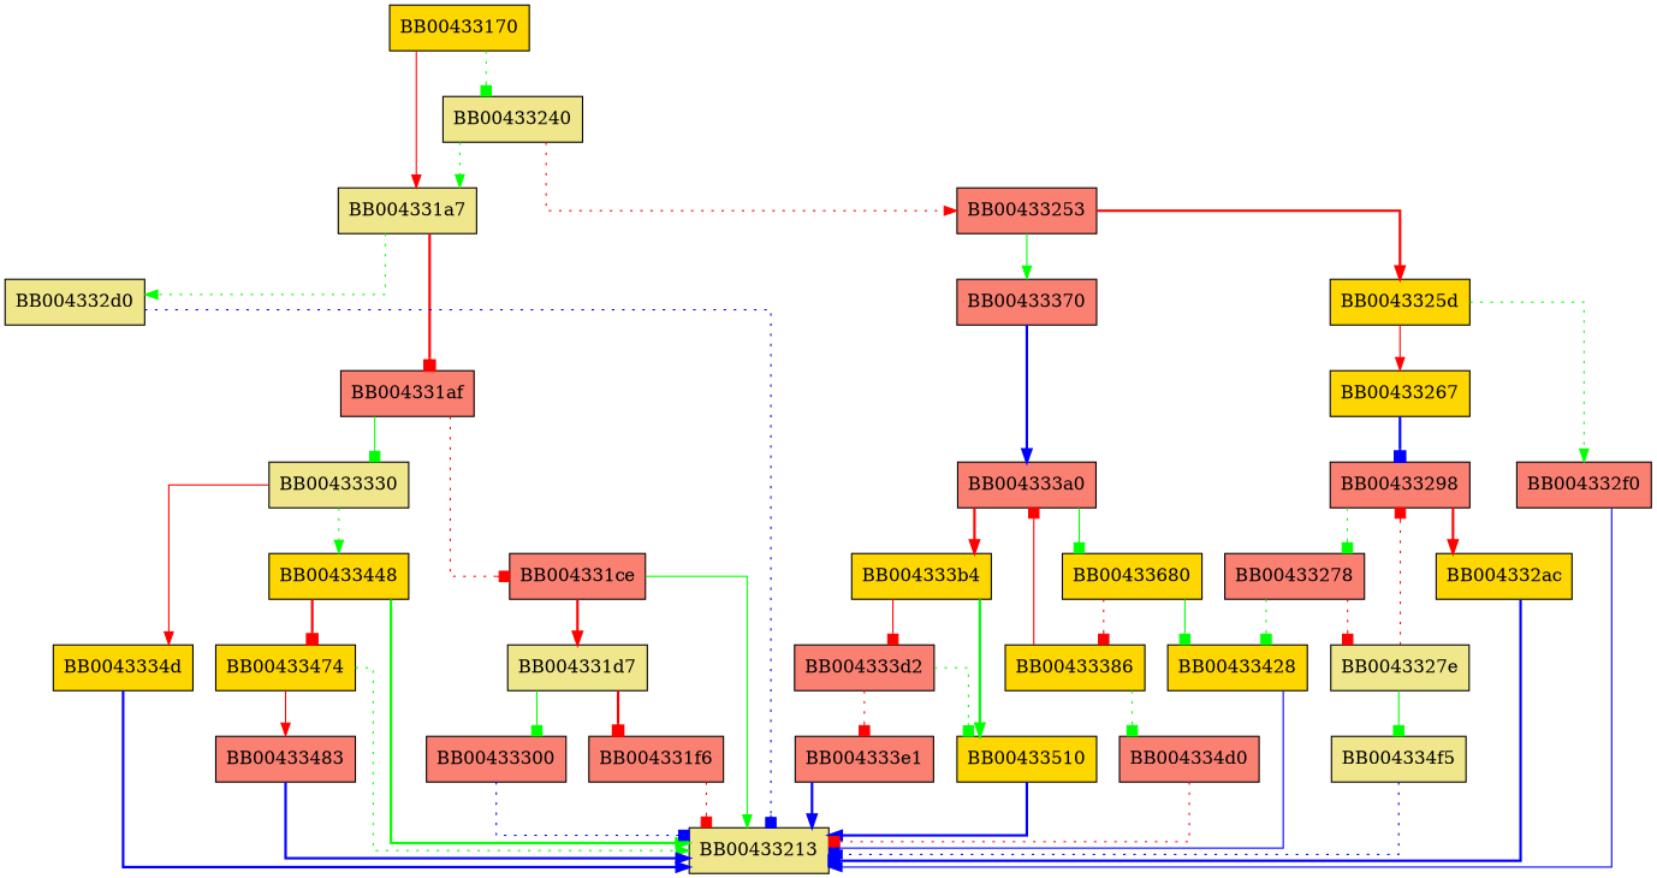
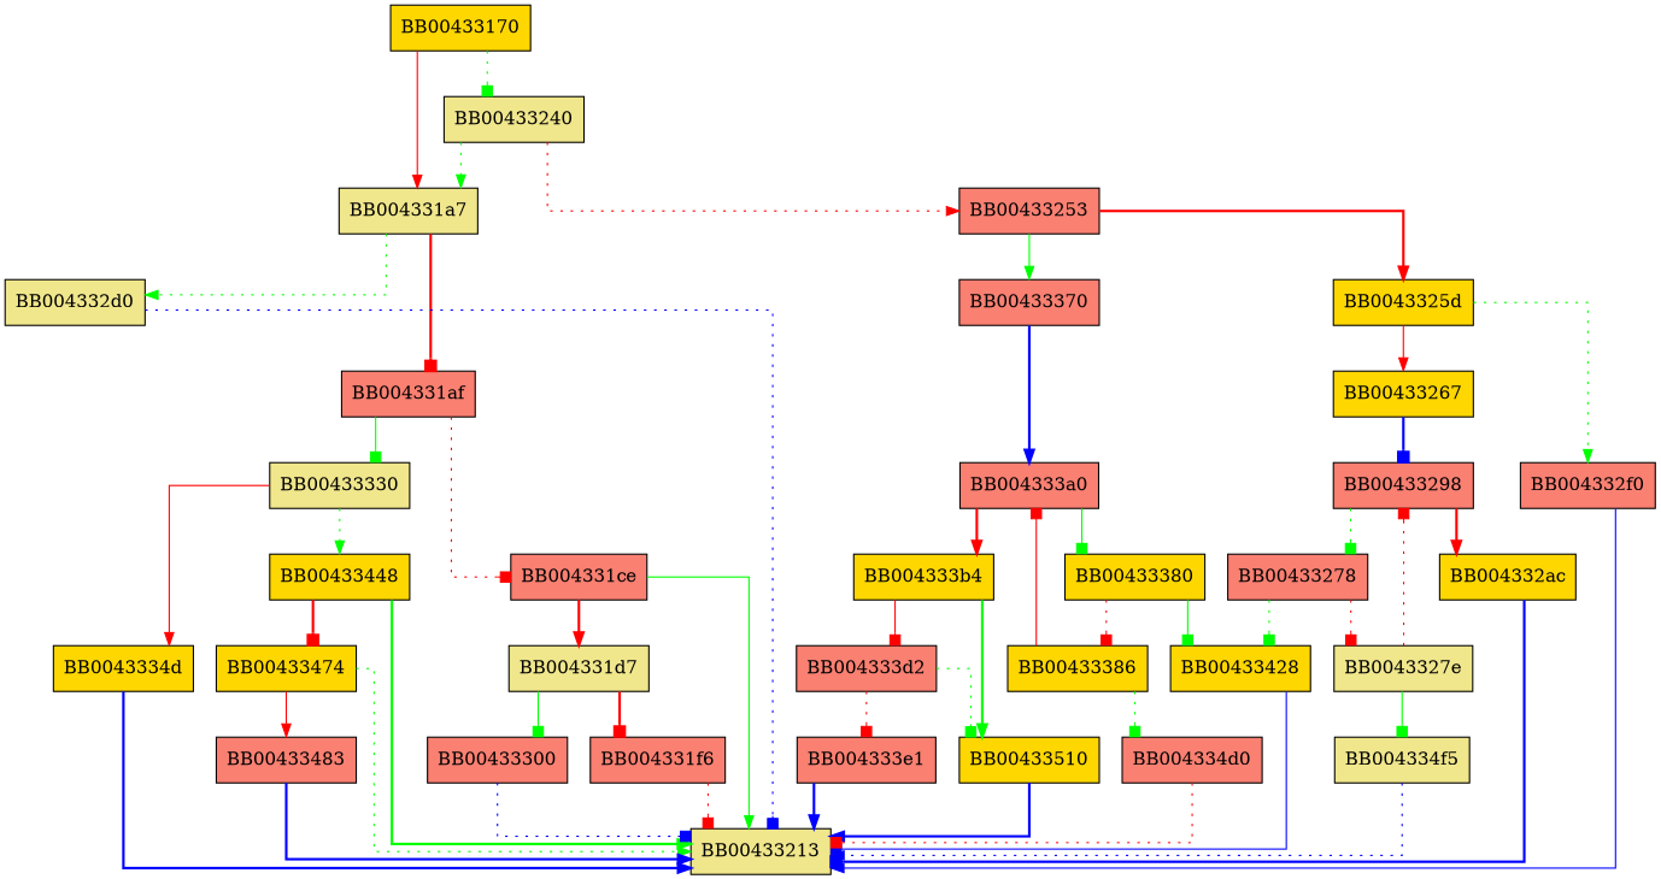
  digraph {
    splines=ortho
    node [fillcolor=salmon shape=box style=filled]
    edge [arrowhead=box color=red style=dotted]
    BB00433170 [fillcolor=gold]
    BB00433240 [fillcolor=khaki]
    BB004331a7 [fillcolor=khaki]
    BB00433253
    BB004332d0 [fillcolor=khaki]
    BB004331af
    BB00433370
    BB0043325d [fillcolor=gold]
    BB00433213 [fillcolor=khaki]
    BB00433330 [fillcolor=khaki]
    BB004331ce
    BB00433448 [fillcolor=gold]
    BB0043334d [fillcolor=gold]
    BB004331d7 [fillcolor=khaki]
    BB00433474 [fillcolor=gold]
    BB00433300
    BB004331f6
    BB004333a0
    BB004332f0
    BB00433267 [fillcolor=gold]
-   BB00433380 [fillcolor=gold label=BB00433680]
+   BB00433380 [fillcolor=gold]
    BB004333b4 [fillcolor=gold]
    BB00433298
    BB00433278
    BB004332ac [fillcolor=gold]
    BB00433428 [fillcolor=gold]
    BB0043327e [fillcolor=khaki]
    n28 [fillcolor=khaki label=BB004334f5]
    BB00433483
    BB00433386 [fillcolor=gold]
    BB00433510 [fillcolor=gold]
    BB004333d2
    BB004334d0
    BB004333e1
    BB00433170 -> BB00433240 [color=green]
    BB00433170 -> BB004331a7 [arrowhead=normal style=solid]
    BB00433240 -> BB004331a7 [arrowhead=normal color=green]
    BB00433240 -> BB00433253 [arrowhead=normal]
    BB004331a7 -> BB004332d0 [arrowhead=normal color=green]
    BB004331a7 -> BB004331af [style=bold]
    BB00433253 -> BB00433370 [arrowhead=normal color=green style=solid]
    BB00433253 -> BB0043325d [arrowhead=normal style=bold]
    BB004332d0 -> BB00433213 [color=blue]
    BB004331af -> BB00433330 [color=green style=solid]
    BB004331af -> BB004331ce
    BB00433370 -> BB004333a0 [arrowhead=normal color=blue style=bold]
    BB0043325d -> BB004332f0 [arrowhead=normal color=green]
    BB0043325d -> BB00433267 [arrowhead=normal style=solid]
    BB00433330 -> BB00433448 [arrowhead=normal color=green]
    BB00433330 -> BB0043334d [arrowhead=normal style=solid]
    BB004331ce -> BB00433213 [arrowhead=normal color=green style=solid]
    BB004331ce -> BB004331d7 [arrowhead=normal style=bold]
    BB00433448 -> BB00433213 [arrowhead=normal color=green style=bold]
    BB00433448 -> BB00433474 [style=bold]
    BB0043334d -> BB00433213 [arrowhead=normal color=blue style=bold]
    BB004331d7 -> BB00433300 [color=green style=solid]
    BB004331d7 -> BB004331f6 [style=bold]
    BB00433474 -> BB00433213 [arrowhead=normal color=green]
    BB00433474 -> BB00433483 [arrowhead=normal style=solid]
    BB00433300 -> BB00433213 [color=blue]
    BB004331f6 -> BB00433213
    BB004333a0 -> BB00433380 [color=green style=solid]
    BB004333a0 -> BB004333b4 [arrowhead=normal style=bold]
    BB004332f0 -> BB00433213 [arrowhead=normal color=blue style=solid]
    BB00433267 -> BB00433298 [color=blue style=bold]
    BB00433380 -> BB00433428 [color=green style=solid]
    BB00433380 -> BB00433386
    BB004333b4 -> BB00433510 [arrowhead=normal color=green style=bold]
    BB004333b4 -> BB004333d2 [style=solid]
    BB00433298 -> BB00433278 [color=green]
    BB00433298 -> BB004332ac [arrowhead=normal style=bold]
    BB00433278 -> BB00433428 [color=green]
    BB00433278 -> BB0043327e
    BB004332ac -> BB00433213 [color=blue style=bold]
    BB00433428 -> BB00433213 [color=blue style=solid]
    BB0043327e -> BB00433298
    BB0043327e -> n28 [color=green style=solid]
    n28 -> BB00433213 [arrowhead=normal color=blue]
    BB00433483 -> BB00433213 [arrowhead=normal color=blue style=bold]
    BB00433386 -> BB004333a0 [style=solid]
    BB00433386 -> BB004334d0 [color=green]
    BB00433510 -> BB00433213 [arrowhead=normal color=blue style=bold]
    BB004333d2 -> BB00433510 [color=green]
    BB004333d2 -> BB004333e1
    BB004334d0 -> BB00433213
    BB004333e1 -> BB00433213 [arrowhead=normal color=blue style=bold]
  }
